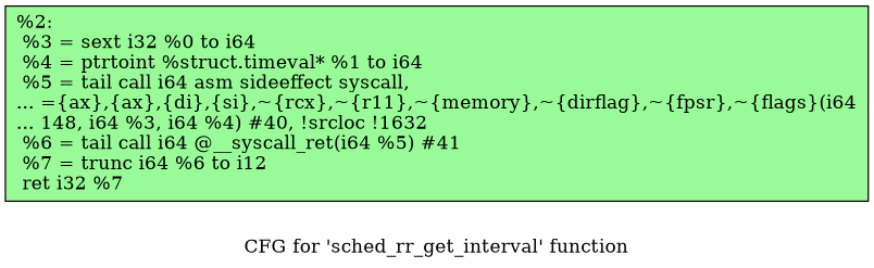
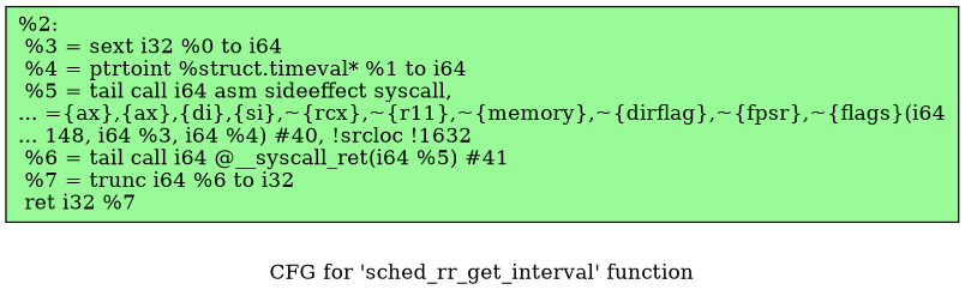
  digraph {
    label="CFG for 'sched_rr_get_interval' function"
-   n1 [label="{%2:\l  %3 = sext i32 %0 to i64\l  %4 = ptrtoint %struct.timeval* %1 to i64\l  %5 = tail call i64 asm sideeffect syscall,\l... =\{ax\},\{ax\},\{di\},\{si\},~\{rcx\},~\{r11\},~\{memory\},~\{dirflag\},~\{fpsr\},~\{flags\}(i64\l... 148, i64 %3, i64 %4) #40, !srcloc !1632\l  %6 = tail call i64 @__syscall_ret(i64 %5) #41\l  %7 = trunc i64 %6 to i12\l  ret i32 %7\l}" shape=record style=filled fillcolor=palegreen]
+   n1 [label="{%2:\l  %3 = sext i32 %0 to i64\l  %4 = ptrtoint %struct.timeval* %1 to i64\l  %5 = tail call i64 asm sideeffect syscall,\l... =\{ax\},\{ax\},\{di\},\{si\},~\{rcx\},~\{r11\},~\{memory\},~\{dirflag\},~\{fpsr\},~\{flags\}(i64\l... 148, i64 %3, i64 %4) #40, !srcloc !1632\l  %6 = tail call i64 @__syscall_ret(i64 %5) #41\l  %7 = trunc i64 %6 to i32\l  ret i32 %7\l}" shape=record style=filled fillcolor=palegreen]
  }
